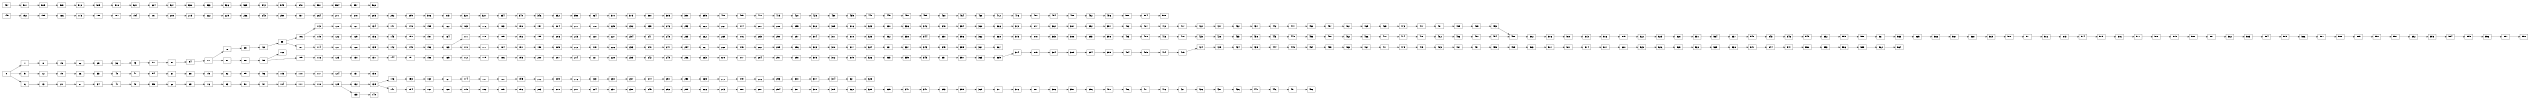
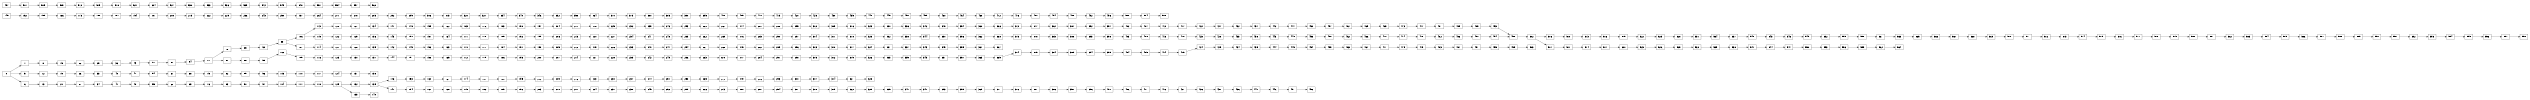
  digraph {
    nodesep=0.5
    rankdir=LR
    ranksep=1
    node [shape=rectangle]
    n1 [label=0]
    n2 [label=1]
    n3 [label=5]
    n4 [label=6]
    n5 [label=8]
    n6 [label=12]
    n7 [label=13]
    n8 [label=15]
    n9 [label=19]
    n10 [label=20]
    n11 [label=22]
    n12 [label=26]
    n13 [label=27]
    n14 [label=29]
    n15 [label=33]
    n16 [label=34]
    n17 [label=36]
    n18 [label=40]
    n19 [label=41]
    n20 [label=43]
    n21 [label=47]
    n22 [label=48]
    n23 [label=50]
    n24 [label=54]
    n25 [label=55]
    n26 [label=57]
    n27 [label=61]
    n28 [label=62]
    n29 [label=64]
    n30 [label=68]
    n31 [label=69]
    n32 [label=71]
    n33 [label=75]
    n34 [label=76]
    n35 [label=78]
    n36 [label=81]
    n37 [label=82]
    n38 [label=83]
    n39 [label=85]
    n40 [label=88]
    n41 [label=89]
    n42 [label=90]
    n43 [label=92]
    n44 [label=95]
    n45 [label=96]
    n46 [label=97]
    n47 [label=99]
    n48 [label=102]
    n49 [label=103]
    n50 [label=104]
    n51 [label=106]
    n52 [label=107]
    n53 [label=109]
    n54 [label=110]
    n55 [label=111]
    n56 [label=113]
    n57 [label=115]
    n58 [label=114]
    n59 [label=116]
    n60 [label=117]
    n61 [label=118]
    n62 [label=120]
    n63 [label=122]
    n64 [label=121]
    n65 [label=123]
    n66 [label=124]
    n67 [label=125]
    n68 [label=127]
    n69 [label=129]
    n70 [label=128]
    n71 [label=130]
    n72 [label=131]
    n73 [label=132]
    n74 [label=133]
    n75 [label=134]
    n76 [label=136]
    n77 [label=135]
    n78 [label=137]
    n79 [label=138]
    n80 [label=139]
    n81 [label=140]
    n82 [label=141]
    n83 [label=143]
    n84 [label=142]
    n85 [label=144]
    n86 [label=146]
    n87 [label=147]
    n88 [label=148]
    n89 [label=150]
    n90 [label=149]
    n91 [label=151]
    n92 [label=145]
    n93 [label=152]
    n94 [label=153]
    n95 [label=154]
    n96 [label=155]
    n97 [label=157]
    n98 [label=156]
    n99 [label=158]
    n100 [label=159]
    n101 [label=160]
    n102 [label=161]
    n103 [label=162]
    n104 [label=164]
    n105 [label=163]
    n106 [label=165]
    n107 [label=166]
    n108 [label=167]
    n109 [label=168]
    n110 [label=169]
    n111 [label=171]
    n112 [label=170]
    n113 [label=172]
    n114 [label=173]
    n115 [label=174]
    n116 [label=175]
    n117 [label=176]
    n118 [label=178]
    n119 [label=177]
    n120 [label=179]
    n121 [label=180]
    n122 [label=181]
    n123 [label=182]
    n124 [label=183]
    n125 [label=185]
    n126 [label=184]
    n127 [label=186]
    n128 [label=187]
    n129 [label=188]
    n130 [label=189]
    n131 [label=190]
    n132 [label=192]
    n133 [label=191]
    n134 [label=193]
    n135 [label=194]
    n136 [label=195]
    n137 [label=196]
    n138 [label=197]
    n139 [label=199]
    n140 [label=198]
    n141 [label=200]
    n142 [label=201]
    n143 [label=202]
    n144 [label=203]
    n145 [label=204]
    n146 [label=206]
    n147 [label=205]
    n148 [label=207]
    n149 [label=208]
    n150 [label=209]
    n151 [label=210]
    n152 [label=211]
    n153 [label=213]
    n154 [label=212]
    n155 [label=214]
    n156 [label=215]
    n157 [label=216]
    n158 [label=217]
    n159 [label=218]
    n160 [label=220]
    n161 [label=219]
    n162 [label=221]
    n163 [label=222]
    n164 [label=223]
    n165 [label=224]
    n166 [label=225]
    n167 [label=227]
    n168 [label=226]
    n169 [label=228]
    n170 [label=229]
    n171 [label=230]
    n172 [label=231]
    n173 [label=232]
    n174 [label=234]
    n175 [label=233]
    n176 [label=235]
    n177 [label=236]
    n178 [label=237]
    n179 [label=238]
    n180 [label=239]
    n181 [label=241]
    n182 [label=240]
    n183 [label=242]
    n184 [label=243]
    n185 [label=244]
    n186 [label=245]
    n187 [label=246]
    n188 [label=248]
    n189 [label=247]
    n190 [label=249]
    n191 [label=250]
    n192 [label=251]
    n193 [label=252]
    n194 [label=253]
    n195 [label=255]
    n196 [label=254]
    n197 [label=256]
    n198 [label=257]
    n199 [label=258]
    n200 [label=259]
    n201 [label=260]
    n202 [label=262]
    n203 [label=261]
    n204 [label=263]
    n205 [label=264]
    n206 [label=265]
    n207 [label=266]
    n208 [label=267]
    n209 [label=269]
    n210 [label=268]
    n211 [label=670]
    n212 [label=271]
    n213 [label=272]
    n214 [label=273]
    n215 [label=274]
    n216 [label=276]
    n217 [label=275]
    n218 [label=277]
    n219 [label=278]
    n220 [label=279]
    n221 [label=280]
    n222 [label=281]
    n223 [label=283]
    n224 [label=282]
    n225 [label=284]
    n226 [label=285]
    n227 [label=286]
    n228 [label=287]
    n229 [label=288]
    n230 [label=290]
    n231 [label=289]
    n232 [label=291]
    n233 [label=292]
    n234 [label=293]
    n235 [label=294]
    n236 [label=295]
    n237 [label=297]
    n238 [label=296]
    n239 [label=298]
    n240 [label=299]
    n241 [label=300]
    n242 [label=301]
    n243 [label=302]
    n244 [label=304]
    n245 [label=303]
    n246 [label=305]
    n247 [label=306]
    n248 [label=307]
    n249 [label=308]
    n250 [label=309]
    n251 [label=311]
    n252 [label=310]
    n253 [label=312]
    n254 [label=313]
    n255 [label=314]
    n256 [label=315]
    n257 [label=316]
    n258 [label=318]
    n259 [label=317]
    n260 [label=319]
    n261 [label=320]
    n262 [label=321]
    n263 [label=322]
    n264 [label=323]
    n265 [label=325]
    n266 [label=324]
    n267 [label=326]
    n268 [label=327]
    n269 [label=328]
    n270 [label=329]
    n271 [label=330]
    n272 [label=332]
    n273 [label=331]
    n274 [label=333]
    n275 [label=334]
    n276 [label=335]
    n277 [label=336]
    n278 [label=338]
    n279 [label=337]
    n280 [label=339]
    n281 [label=340]
    n282 [label=341]
    n283 [label=342]
    n284 [label=344]
    n285 [label=343]
    n286 [label=345]
    n287 [label=346]
    n288 [label=347]
    n289 [label=348]
    n290 [label=350]
    n291 [label=349]
    n292 [label=351]
    n293 [label=352]
    n294 [label=353]
    n295 [label=354]
    n296 [label=356]
    n297 [label=355]
    n298 [label=357]
    n299 [label=358]
    n300 [label=359]
    n301 [label=360]
    n302 [label=362]
    n303 [label=361]
    n304 [label=363]
    n305 [label=364]
    n306 [label=365]
    n307 [label=366]
    n308 [label=368]
    n309 [label=367]
    n310 [label=369]
    n311 [label=370]
    n312 [label=371]
    n313 [label=372]
    n314 [label=373]
    n315 [label=374]
    n316 [label=375]
    n317 [label=376]
    n318 [label=377]
    n319 [label=378]
    n320 [label=379]
    n321 [label=380]
    n322 [label=381]
    n323 [label=382]
    n324 [label=383]
    n325 [label=384]
    n326 [label=385]
    n327 [label=386]
    n328 [label=387]
    n329 [label=388]
    n330 [label=389]
    n331 [label=390]
    n332 [label=391]
    n333 [label=392]
    n334 [label=393]
    n335 [label=394]
    n336 [label=395]
    n337 [label=396]
    n338 [label=397]
    n339 [label=398]
    n340 [label=399]
    n341 [label=400]
    n342 [label=401]
    n343 [label=402]
    n344 [label=403]
    n345 [label=404]
    n346 [label=405]
    n347 [label=406]
    n348 [label=407]
    n349 [label=408]
    n350 [label=409]
    n351 [label=410]
    n352 [label=411]
    n353 [label=412]
    n354 [label=413]
    n355 [label=414]
    n356 [label=415]
    n357 [label=416]
    n358 [label=417]
    n359 [label=418]
    n360 [label=419]
    n361 [label=420]
    n362 [label=421]
    n363 [label=422]
    n364 [label=423]
    n365 [label=424]
    n366 [label=425]
    n367 [label=426]
    n368 [label=427]
    n369 [label=428]
    n370 [label=429]
    n371 [label=430]
    n372 [label=431]
    n373 [label=432]
    n374 [label=433]
    n375 [label=434]
    n376 [label=435]
    n377 [label=436]
    n378 [label=437]
    n379 [label=438]
    n380 [label=439]
    n381 [label=440]
    n382 [label=441]
    n383 [label=442]
    n384 [label=443]
    n385 [label=444]
    n386 [label=445]
    n387 [label=446]
    n388 [label=447]
    n389 [label=448]
    n390 [label=449]
    n391 [label=450]
    n392 [label=451]
    n393 [label=452]
    n394 [label=453]
    n395 [label=454]
    n396 [label=455]
    n397 [label=456]
    n398 [label=457]
    n399 [label=458]
    n400 [label=459]
    n401 [label=460]
    n402 [label=461]
    n403 [label=462]
    n404 [label=463]
    n405 [label=464]
    n406 [label=465]
    n407 [label=466]
    n408 [label=467]
    n409 [label=468]
    n410 [label=469]
    n411 [label=470]
    n412 [label=471]
    n413 [label=472]
    n414 [label=473]
    n415 [label=474]
    n416 [label=475]
    n417 [label=476]
    n418 [label=477]
    n419 [label=478]
    n420 [label=479]
    n421 [label=480]
    n422 [label=481]
    n423 [label=482]
    n424 [label=483]
    n425 [label=484]
    n426 [label=485]
    n427 [label=486]
    n428 [label=487]
    n429 [label=488]
    n430 [label=489]
    n431 [label=490]
    n432 [label=491]
    n433 [label=492]
    n434 [label=493]
    n435 [label=494]
    n436 [label=495]
    n437 [label=496]
    n438 [label=498]
    n439 [label=499]
    n440 [label=500]
    n441 [label=497]
    n442 [label=501]
    n443 [label=502]
    n444 [label=503]
    n445 [label=504]
    n446 [label=505]
    n447 [label=506]
    n448 [label=507]
    n449 [label=508]
    n450 [label=509]
    n451 [label=510]
    n452 [label=511]
    n453 [label=512]
    n454 [label=513]
    n455 [label=514]
    n456 [label=515]
    n457 [label=516]
    n458 [label=517]
    n459 [label=518]
    n460 [label=519]
    n461 [label=520]
    n462 [label=521]
    n463 [label=522]
    n464 [label=523]
    n465 [label=524]
    n466 [label=525]
    n467 [label=526]
    n468 [label=527]
    n469 [label=528]
    n470 [label=529]
    n471 [label=530]
    n472 [label=531]
    n473 [label=532]
    n474 [label=533]
    n475 [label=534]
    n476 [label=535]
    n477 [label=536]
    n478 [label=537]
    n479 [label=538]
    n480 [label=539]
    n481 [label=540]
    n482 [label=541]
    n483 [label=542]
    n484 [label=543]
    n485 [label=544]
    n486 [label=545]
    n487 [label=546]
    n488 [label=547]
    n489 [label=548]
    n490 [label=549]
    n491 [label=550]
    n492 [label=551]
    n493 [label=552]
    n494 [label=553]
    n495 [label=554]
    n496 [label=555]
    n497 [label=556]
    n498 [label=557]
    n499 [label=558]
    n500 [label=559]
    n501 [label=560]
    n502 [label=561]
    n503 [label=562]
    n504 [label=563]
    n505 [label=564]
    n506 [label=565]
    n507 [label=566]
    n508 [label=567]
    n509 [label=568]
    n510 [label=569]
    n511 [label=570]
    n512 [label=571]
    n513 [label=572]
    n514 [label=573]
    n515 [label=574]
    n516 [label=575]
    n517 [label=576]
    n518 [label=577]
    n519 [label=578]
    n520 [label=579]
    n521 [label=580]
    n522 [label=581]
    n523 [label=582]
    n524 [label=583]
    n525 [label=584]
    n526 [label=585]
    n527 [label=586]
    n528 [label=587]
    n529 [label=588]
    n530 [label=589]
    n531 [label=590]
    n532 [label=591]
    n533 [label=592]
    n534 [label=593]
    n535 [label=594]
    n536 [label=595]
    n537 [label=596]
    n538 [label=597]
    n539 [label=598]
    n1 -> n2
    n1 -> n3
    n1 -> n4
    n2 -> n5
    n3 -> n6
    n4 -> n7
    n5 -> n8
    n6 -> n9
    n7 -> n10
    n8 -> n11
    n9 -> n12
    n10 -> n13
    n11 -> n14
    n12 -> n15
    n13 -> n16
    n14 -> n17
    n15 -> n18
    n16 -> n19
    n17 -> n20
    n18 -> n21
    n19 -> n22
    n20 -> n23
    n21 -> n24
    n22 -> n25
    n23 -> n26
    n24 -> n27
    n25 -> n28
    n26 -> n29
    n27 -> n30
    n28 -> n31
    n29 -> n32
    n30 -> n33
    n31 -> n34
    n32 -> n35
    n32 -> n36
    n33 -> n37
    n34 -> n38
    n35 -> n39
    n36 -> n40
    n37 -> n41
    n38 -> n42
    n39 -> n43
    n40 -> n44
    n41 -> n45
    n42 -> n46
    n43 -> n47
    n44 -> n48
    n45 -> n49
    n46 -> n50
    n47 -> n51
    n47 -> n52
-   n44 -> n53
+   n48 -> n53
    n49 -> n54
    n50 -> n55
    n51 -> n56
    n51 -> n57
    n52 -> n58
    n53 -> n59
    n54 -> n60
    n55 -> n61
    n56 -> n62
    n57 -> n63
    n58 -> n64
    n59 -> n65
    n60 -> n66
    n61 -> n67
    n62 -> n68
    n63 -> n69
    n64 -> n70
    n65 -> n71
    n66 -> n72
    n67 -> n73
    n67 -> n74
    n68 -> n75
    n69 -> n76
    n70 -> n77
    n71 -> n78
    n72 -> n79
    n73 -> n80
    n74 -> n81
    n75 -> n82
    n76 -> n83
    n77 -> n84
    n78 -> n85
    n80 -> n86
    n80 -> n87
    n82 -> n88
    n83 -> n89
    n84 -> n90
    n85 -> n91
    n86 -> n94
    n87 -> n95
    n88 -> n96
    n89 -> n97
    n90 -> n98
    n91 -> n99
    n92 -> n93
    n93 -> n100
    n94 -> n101
    n95 -> n102
    n96 -> n103
    n97 -> n104
    n98 -> n105
    n99 -> n106
    n100 -> n107
    n101 -> n108
    n102 -> n109
    n103 -> n110
-   n105 -> n111
+   n104 -> n111
    n105 -> n112
    n106 -> n113
    n107 -> n114
    n108 -> n115
    n109 -> n116
    n110 -> n117
    n111 -> n118
    n112 -> n119
    n113 -> n120
    n114 -> n121
    n115 -> n122
    n116 -> n123
    n117 -> n124
    n118 -> n125
    n119 -> n126
    n120 -> n127
    n121 -> n128
    n122 -> n129
    n123 -> n130
    n124 -> n131
    n125 -> n132
    n126 -> n133
    n127 -> n134
    n128 -> n135
    n129 -> n136
    n130 -> n137
    n131 -> n138
    n132 -> n139
    n133 -> n140
    n134 -> n141
    n135 -> n142
    n136 -> n143
    n137 -> n144
    n138 -> n145
    n139 -> n146
    n140 -> n147
    n141 -> n148
    n142 -> n149
    n143 -> n150
    n144 -> n151
    n145 -> n152
    n146 -> n153
    n147 -> n154
    n148 -> n155
    n149 -> n156
    n150 -> n157
    n151 -> n158
    n152 -> n159
    n153 -> n160
    n154 -> n161
    n155 -> n162
    n156 -> n163
    n157 -> n164
    n158 -> n165
    n159 -> n166
    n160 -> n167
    n161 -> n168
    n162 -> n169
    n163 -> n170
    n164 -> n171
    n165 -> n172
    n166 -> n173
    n167 -> n174
    n168 -> n175
    n169 -> n176
    n170 -> n177
    n171 -> n178
    n172 -> n179
    n173 -> n180
    n174 -> n181
    n175 -> n182
    n176 -> n183
    n177 -> n184
    n178 -> n185
    n179 -> n186
    n180 -> n187
    n181 -> n188
    n182 -> n189
    n183 -> n190
    n184 -> n191
    n185 -> n192
    n186 -> n193
    n187 -> n194
    n188 -> n195
    n189 -> n196
    n190 -> n197
    n191 -> n198
    n192 -> n199
    n193 -> n200
    n194 -> n201
    n195 -> n202
    n196 -> n203
    n197 -> n204
    n198 -> n205
    n199 -> n206
    n200 -> n207
    n201 -> n208
    n202 -> n209
    n203 -> n210
    n204 -> n211
    n205 -> n212
    n206 -> n213
    n207 -> n214
    n208 -> n215
    n209 -> n216
    n210 -> n217
    n211 -> n218
    n212 -> n219
    n213 -> n220
    n214 -> n221
    n215 -> n222
    n216 -> n223
    n217 -> n224
    n218 -> n225
    n219 -> n226
    n220 -> n227
    n221 -> n228
    n222 -> n229
    n223 -> n230
    n224 -> n231
    n225 -> n232
    n226 -> n233
    n227 -> n234
    n228 -> n235
    n229 -> n236
    n230 -> n237
    n231 -> n238
    n232 -> n239
    n233 -> n240
    n234 -> n241
    n235 -> n242
    n236 -> n243
    n237 -> n244
    n238 -> n245
    n239 -> n246
    n240 -> n247
    n241 -> n248
    n242 -> n249
    n243 -> n250
    n244 -> n251
    n245 -> n252
    n246 -> n253
    n247 -> n254
    n248 -> n255
    n249 -> n256
    n250 -> n257
    n251 -> n258
    n252 -> n259
    n253 -> n260
    n254 -> n261
    n255 -> n262
    n256 -> n263
    n257 -> n264
    n258 -> n265
    n259 -> n266
    n260 -> n267
    n261 -> n268
    n262 -> n269
    n263 -> n270
    n264 -> n271
    n265 -> n272
    n266 -> n273
    n267 -> n274
    n268 -> n275
    n270 -> n276
    n271 -> n277
    n272 -> n278
    n273 -> n279
    n274 -> n280
    n275 -> n281
    n276 -> n282
    n277 -> n283
    n278 -> n284
    n279 -> n285
    n280 -> n286
    n281 -> n287
    n282 -> n288
    n283 -> n289
    n284 -> n290
    n285 -> n291
    n286 -> n292
    n287 -> n293
    n288 -> n294
    n289 -> n295
    n290 -> n296
    n291 -> n297
    n292 -> n298
    n293 -> n299
    n294 -> n300
    n295 -> n301
    n296 -> n302
    n297 -> n303
    n298 -> n304
    n299 -> n305
    n300 -> n306
    n301 -> n307
    n302 -> n308
    n303 -> n309
    n304 -> n310
    n305 -> n311
    n306 -> n312
    n307 -> n313
    n308 -> n314
    n310 -> n315
    n311 -> n316
    n312 -> n317
    n313 -> n318
    n314 -> n319
    n315 -> n320
    n316 -> n321
    n317 -> n322
    n318 -> n323
    n319 -> n324
    n320 -> n325
    n321 -> n326
    n322 -> n327
    n323 -> n328
    n324 -> n329
    n325 -> n330
    n326 -> n331
    n327 -> n332
    n328 -> n333
    n329 -> n334
    n330 -> n335
    n331 -> n336
    n332 -> n337
    n333 -> n338
    n334 -> n339
    n335 -> n340
    n336 -> n341
    n337 -> n342
    n338 -> n343
    n339 -> n344
    n340 -> n345
    n341 -> n346
    n342 -> n347
    n343 -> n348
    n344 -> n349
    n345 -> n350
    n346 -> n351
    n347 -> n352
    n348 -> n353
    n349 -> n354
    n350 -> n355
    n351 -> n356
    n352 -> n357
    n353 -> n358
    n354 -> n359
    n355 -> n360
    n356 -> n361
    n357 -> n362
    n358 -> n363
    n359 -> n364
    n360 -> n365
    n361 -> n366
    n362 -> n367
    n363 -> n368
    n364 -> n369
    n365 -> n370
    n366 -> n371
    n367 -> n372
    n368 -> n373
    n369 -> n374
    n370 -> n375
    n371 -> n376
    n372 -> n377
    n373 -> n378
    n374 -> n379
    n375 -> n380
    n376 -> n381
    n377 -> n382
    n378 -> n383
    n379 -> n384
    n380 -> n385
    n381 -> n386
    n382 -> n387
    n383 -> n388
    n384 -> n389
    n385 -> n390
    n386 -> n391
    n387 -> n392
    n388 -> n393
    n389 -> n394
    n390 -> n395
    n391 -> n396
    n392 -> n397
    n393 -> n398
    n394 -> n399
    n395 -> n400
    n396 -> n401
    n398 -> n402
    n399 -> n403
    n400 -> n404
    n401 -> n405
    n402 -> n406
    n403 -> n407
    n404 -> n408
    n405 -> n409
    n406 -> n410
    n407 -> n411
    n408 -> n412
    n409 -> n413
    n410 -> n414
    n411 -> n415
    n412 -> n416
    n413 -> n417
    n414 -> n418
    n415 -> n419
    n416 -> n420
    n417 -> n421
    n418 -> n422
    n419 -> n423
    n420 -> n424
    n421 -> n425
    n422 -> n426
    n423 -> n427
    n424 -> n428
    n425 -> n429
    n426 -> n430
    n427 -> n431
    n428 -> n432
    n429 -> n433
    n430 -> n434
    n431 -> n435
    n432 -> n436
    n433 -> n437
    n434 -> n438
    n435 -> n438
    n436 -> n439
    n437 -> n440
    n438 -> n443
    n439 -> n444
    n440 -> n445
    n441 -> n442
    n442 -> n446
    n443 -> n447
-   n444 -> n448
+   n443 -> n448
    n445 -> n449
    n446 -> n450
    n447 -> n451
    n448 -> n452
    n450 -> n453
    n451 -> n454
    n452 -> n455
    n453 -> n456
    n454 -> n457
    n455 -> n458
    n456 -> n459
    n457 -> n460
    n458 -> n461
    n459 -> n462
    n460 -> n463
    n461 -> n464
    n462 -> n465
    n463 -> n466
    n464 -> n467
    n465 -> n468
    n466 -> n469
    n467 -> n470
    n468 -> n471
    n469 -> n472
    n470 -> n473
    n471 -> n474
    n472 -> n475
    n473 -> n476
    n474 -> n477
    n475 -> n478
    n476 -> n479
    n477 -> n480
    n478 -> n481
    n479 -> n482
    n480 -> n483
    n481 -> n484
    n482 -> n485
    n483 -> n486
    n484 -> n487
    n485 -> n488
    n486 -> n489
    n487 -> n490
    n488 -> n491
    n489 -> n492
    n490 -> n493
    n491 -> n494
    n492 -> n495
    n493 -> n496
    n494 -> n497
    n495 -> n498
    n496 -> n499
    n497 -> n500
    n498 -> n501
    n499 -> n502
    n500 -> n503
    n502 -> n504
    n503 -> n505
    n504 -> n506
    n506 -> n507
    n507 -> n508
    n508 -> n509
    n509 -> n510
    n510 -> n511
    n511 -> n512
    n512 -> n513
    n513 -> n514
    n514 -> n515
    n515 -> n516
    n516 -> n517
    n517 -> n518
    n518 -> n519
    n519 -> n520
    n520 -> n521
    n521 -> n522
    n522 -> n523
    n523 -> n524
    n524 -> n525
    n525 -> n526
    n526 -> n527
    n527 -> n528
    n528 -> n529
    n529 -> n530
    n530 -> n531
    n531 -> n532
    n532 -> n533
    n533 -> n534
    n534 -> n535
    n535 -> n536
    n536 -> n537
    n537 -> n538
    n538 -> n539
  }
